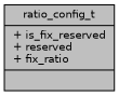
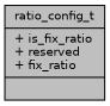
  digraph {
-   n1 [color=black fillcolor=grey75 fontcolor=black fontname=Helvetica fontsize=10 height=0.2 label="{ratio_config_t\n|+ is_fix_reserved\l+ reserved\l+ fix_ratio\l|}" shape=record style=filled width=0.4]
+   n1 [color=black fillcolor=grey75 fontcolor=black fontname=Helvetica fontsize=10 height=0.2 label="{ratio_config_t\n|+ is_fix_ratio\l+ reserved\l+ fix_ratio\l|}" shape=record style=filled width=0.4]
  }
